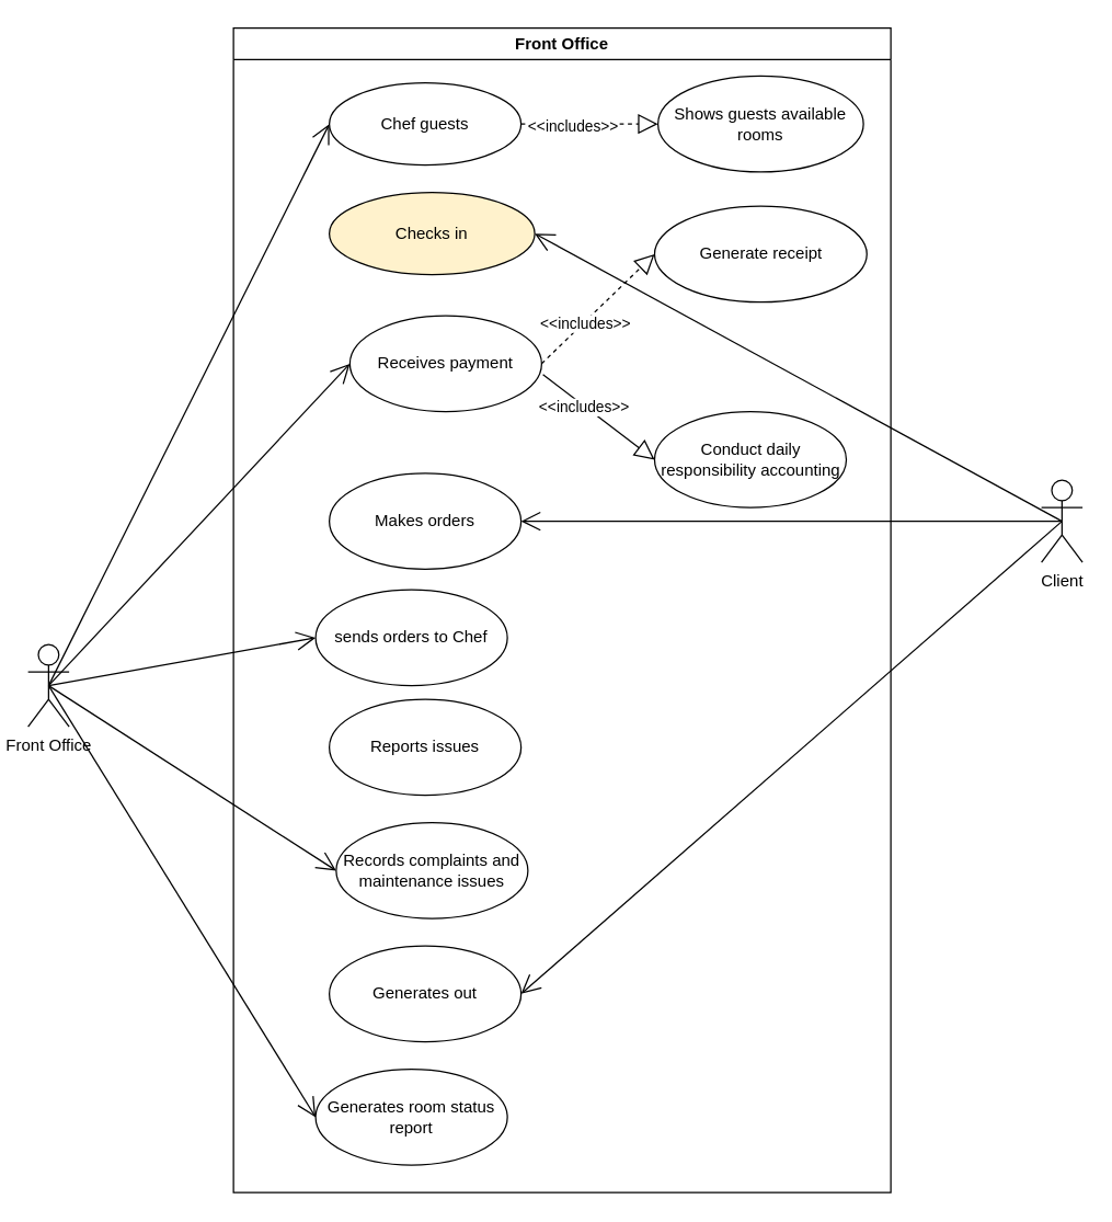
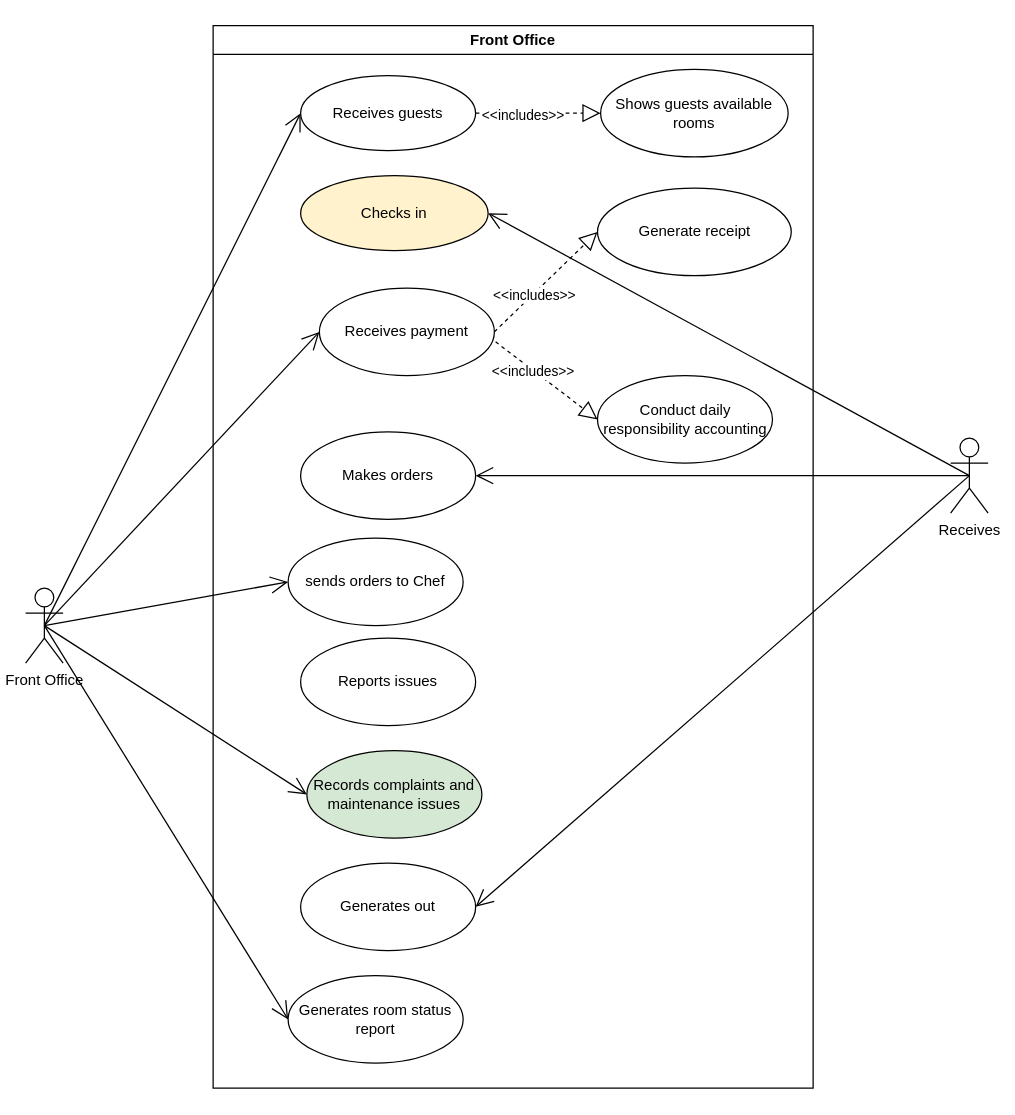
  <mxCell id="0" />
  <mxCell id="1" parent="0" />
  <mxCell id="2" value="Front Office" style="shape=umlActor;verticalLabelPosition=bottom;verticalAlign=top;html=1;outlineConnect=0;" vertex="1" parent="1"><mxGeometry x="20" y="470" width="30" height="60" as="geometry" /></mxCell>
  <mxCell id="3" value="" style="endArrow=open;endFill=1;endSize=12;html=1;rounded=0;entryX=0;entryY=0.5;entryDx=0;entryDy=0;exitX=0.5;exitY=0.5;exitDx=0;exitDy=0;exitPerimeter=0;" edge="1" parent="1" source="2" target="20"><mxGeometry width="160" relative="1" as="geometry"><mxPoint x="170" y="30" as="sourcePoint" /><mxPoint x="330" y="30" as="targetPoint" /></mxGeometry></mxCell>
- <mxCell id="4" value="Client" style="shape=umlActor;verticalLabelPosition=bottom;verticalAlign=top;html=1;" vertex="1" parent="1"><mxGeometry x="760" y="350" width="30" height="60" as="geometry" /></mxCell>
+ <mxCell id="4" value="Receives" style="shape=umlActor;verticalLabelPosition=bottom;verticalAlign=top;html=1;" vertex="1" parent="1"><mxGeometry x="760" y="350" width="30" height="60" as="geometry" /></mxCell>
  <mxCell id="5" value="" style="endArrow=open;endFill=1;endSize=12;html=1;rounded=0;exitX=0.5;exitY=0.5;exitDx=0;exitDy=0;exitPerimeter=0;entryX=1;entryY=0.5;entryDx=0;entryDy=0;" edge="1" parent="1" source="4" target="24"><mxGeometry width="160" relative="1" as="geometry"><mxPoint x="180" y="50" as="sourcePoint" /><mxPoint x="250" y="210" as="targetPoint" /><Array as="points" /></mxGeometry></mxCell>
  <mxCell id="6" value="Receives payment" style="ellipse;whiteSpace=wrap;html=1;" vertex="1" parent="1"><mxGeometry x="255" y="230" width="140" height="70" as="geometry" /></mxCell>
  <mxCell id="7" value="" style="endArrow=block;dashed=1;endFill=0;endSize=12;html=1;rounded=0;exitX=1;exitY=0.5;exitDx=0;exitDy=0;entryX=0;entryY=0.5;entryDx=0;entryDy=0;" edge="1" parent="1" source="6" target="25"><mxGeometry width="160" relative="1" as="geometry"><mxPoint x="570" y="350" as="sourcePoint" /><mxPoint x="620" y="410" as="targetPoint" /></mxGeometry></mxCell>
  <mxCell id="8" value="&amp;lt;&amp;lt;includes&amp;gt;&amp;gt;" style="edgeLabel;html=1;align=center;verticalAlign=middle;resizable=0;points=[];" vertex="1" connectable="0" parent="7"><mxGeometry x="-0.255" y="-1" relative="1" as="geometry"><mxPoint as="offset" /></mxGeometry></mxCell>
- <mxCell id="9" value="" style="endArrow=block;dashed=0;endFill=0;endSize=12;html=1;rounded=0;exitX=1.007;exitY=0.614;exitDx=0;exitDy=0;entryX=0;entryY=0.5;entryDx=0;entryDy=0;exitPerimeter=0;" edge="1" parent="1" source="6" target="26"><mxGeometry width="160" relative="1" as="geometry"><mxPoint x="290" y="420" as="sourcePoint" /><mxPoint x="340" y="480" as="targetPoint" /></mxGeometry></mxCell>
+ <mxCell id="9" value="" style="endArrow=block;dashed=1;endFill=0;endSize=12;html=1;rounded=0;exitX=1.007;exitY=0.614;exitDx=0;exitDy=0;entryX=0;entryY=0.5;entryDx=0;entryDy=0;exitPerimeter=0;" edge="1" parent="1" source="6" target="26"><mxGeometry width="160" relative="1" as="geometry"><mxPoint x="290" y="420" as="sourcePoint" /><mxPoint x="340" y="480" as="targetPoint" /></mxGeometry></mxCell>
  <mxCell id="10" value="&amp;lt;&amp;lt;includes&amp;gt;&amp;gt;" style="edgeLabel;html=1;align=center;verticalAlign=middle;resizable=0;points=[];" vertex="1" connectable="0" parent="9"><mxGeometry x="-0.255" y="-1" relative="1" as="geometry"><mxPoint as="offset" /></mxGeometry></mxCell>
  <mxCell id="11" value="" style="endArrow=open;endFill=1;endSize=12;html=1;rounded=0;entryX=0;entryY=0.5;entryDx=0;entryDy=0;exitX=0.5;exitY=0.5;exitDx=0;exitDy=0;exitPerimeter=0;" edge="1" parent="1" source="2" target="6"><mxGeometry width="160" relative="1" as="geometry"><mxPoint x="80" y="40" as="sourcePoint" /><mxPoint x="180" y="340" as="targetPoint" /></mxGeometry></mxCell>
  <mxCell id="12" value="" style="endArrow=open;endFill=1;endSize=12;html=1;rounded=0;entryX=1;entryY=0.5;entryDx=0;entryDy=0;exitX=0.5;exitY=0.5;exitDx=0;exitDy=0;exitPerimeter=0;" edge="1" parent="1" source="4" target="18"><mxGeometry width="160" relative="1" as="geometry"><mxPoint x="650" y="190" as="sourcePoint" /><mxPoint x="355" y="530" as="targetPoint" /><Array as="points" /></mxGeometry></mxCell>
  <mxCell id="13" value="" style="endArrow=open;endFill=1;endSize=12;html=1;rounded=0;entryX=0;entryY=0.5;entryDx=0;entryDy=0;exitX=0.5;exitY=0.5;exitDx=0;exitDy=0;exitPerimeter=0;" edge="1" parent="1" source="2" target="19"><mxGeometry width="160" relative="1" as="geometry"><mxPoint x="80" y="40" as="sourcePoint" /><mxPoint x="210" y="345" as="targetPoint" /></mxGeometry></mxCell>
  <mxCell id="14" value="" style="endArrow=open;endFill=1;endSize=12;html=1;rounded=0;entryX=0;entryY=0.5;entryDx=0;entryDy=0;exitX=0.5;exitY=0.5;exitDx=0;exitDy=0;exitPerimeter=0;" edge="1" parent="1" source="2" target="28"><mxGeometry width="160" relative="1" as="geometry"><mxPoint x="20" y="480" as="sourcePoint" /><mxPoint x="205" y="675" as="targetPoint" /></mxGeometry></mxCell>
  <mxCell id="15" value="" style="endArrow=open;endFill=1;endSize=12;html=1;rounded=0;entryX=1;entryY=0.5;entryDx=0;entryDy=0;exitX=0.5;exitY=0.5;exitDx=0;exitDy=0;exitPerimeter=0;" edge="1" parent="1" source="4" target="30"><mxGeometry width="160" relative="1" as="geometry"><mxPoint x="760" y="460" as="sourcePoint" /><mxPoint x="570" y="565" as="targetPoint" /><Array as="points" /></mxGeometry></mxCell>
  <mxCell id="16" value="" style="endArrow=open;endFill=1;endSize=12;html=1;rounded=0;exitX=0.5;exitY=0.5;exitDx=0;exitDy=0;exitPerimeter=0;entryX=0;entryY=0.5;entryDx=0;entryDy=0;" edge="1" parent="1" source="2" target="29"><mxGeometry width="160" relative="1" as="geometry"><mxPoint x="30" y="477.5" as="sourcePoint" /><mxPoint x="220" y="770" as="targetPoint" /></mxGeometry></mxCell>
  <mxCell id="17" value="Front Office" style="swimlane;whiteSpace=wrap;html=1;" vertex="1" parent="1"><mxGeometry x="170" y="20" width="480" height="850" as="geometry" /></mxCell>
  <mxCell id="18" value="Makes orders" style="ellipse;whiteSpace=wrap;html=1;" vertex="1" parent="17"><mxGeometry x="70" y="325" width="140" height="70" as="geometry" /></mxCell>
  <mxCell id="19" value="sends orders to Chef" style="ellipse;whiteSpace=wrap;html=1;" vertex="1" parent="17"><mxGeometry x="60" y="410" width="140" height="70" as="geometry" /></mxCell>
- <mxCell id="20" value="Chef guests" style="ellipse;whiteSpace=wrap;html=1;" vertex="1" parent="17"><mxGeometry x="70" y="40" width="140" height="60" as="geometry" /></mxCell>
+ <mxCell id="20" value="Receives guests" style="ellipse;whiteSpace=wrap;html=1;" vertex="1" parent="17"><mxGeometry x="70" y="40" width="140" height="60" as="geometry" /></mxCell>
  <mxCell id="21" value="Shows guests available rooms" style="ellipse;whiteSpace=wrap;html=1;" vertex="1" parent="17"><mxGeometry x="310" y="35" width="150" height="70" as="geometry" /></mxCell>
  <mxCell id="22" value="" style="endArrow=block;dashed=1;endFill=0;endSize=12;html=1;rounded=0;exitX=1;exitY=0.5;exitDx=0;exitDy=0;entryX=0;entryY=0.5;entryDx=0;entryDy=0;" edge="1" parent="17" source="20" target="21"><mxGeometry width="160" relative="1" as="geometry"><mxPoint x="220" y="140" as="sourcePoint" /><mxPoint x="380" y="140" as="targetPoint" /></mxGeometry></mxCell>
  <mxCell id="23" value="&amp;lt;&amp;lt;includes&amp;gt;&amp;gt;" style="edgeLabel;html=1;align=center;verticalAlign=middle;resizable=0;points=[];" vertex="1" connectable="0" parent="22"><mxGeometry x="-0.255" y="-1" relative="1" as="geometry"><mxPoint as="offset" /></mxGeometry></mxCell>
  <mxCell id="24" value="Checks in" style="ellipse;whiteSpace=wrap;html=1;fillColor=#fff2cc;" vertex="1" parent="17"><mxGeometry x="70" y="120" width="150" height="60" as="geometry" /></mxCell>
  <mxCell id="25" value="Generate receipt" style="ellipse;whiteSpace=wrap;html=1;" vertex="1" parent="17"><mxGeometry x="307.5" y="130" width="155" height="70" as="geometry" /></mxCell>
  <mxCell id="26" value="Conduct daily responsibility accounting" style="ellipse;whiteSpace=wrap;html=1;" vertex="1" parent="17"><mxGeometry x="307.5" y="280" width="140" height="70" as="geometry" /></mxCell>
  <mxCell id="27" value="Reports issues" style="ellipse;whiteSpace=wrap;html=1;" vertex="1" parent="17"><mxGeometry x="70" y="490" width="140" height="70" as="geometry" /></mxCell>
- <mxCell id="28" value="Records complaints and maintenance issues" style="ellipse;whiteSpace=wrap;html=1;" vertex="1" parent="17"><mxGeometry x="75" y="580" width="140" height="70" as="geometry" /></mxCell>
+ <mxCell id="28" value="Records complaints and maintenance issues" style="ellipse;whiteSpace=wrap;html=1;fillColor=#d5e8d4;" vertex="1" parent="17"><mxGeometry x="75" y="580" width="140" height="70" as="geometry" /></mxCell>
  <mxCell id="29" value="Generates room status report" style="ellipse;whiteSpace=wrap;html=1;" vertex="1" parent="17"><mxGeometry x="60" y="760" width="140" height="70" as="geometry" /></mxCell>
  <mxCell id="30" value="Generates out" style="ellipse;whiteSpace=wrap;html=1;" vertex="1" parent="17"><mxGeometry x="70" y="670" width="140" height="70" as="geometry" /></mxCell>
